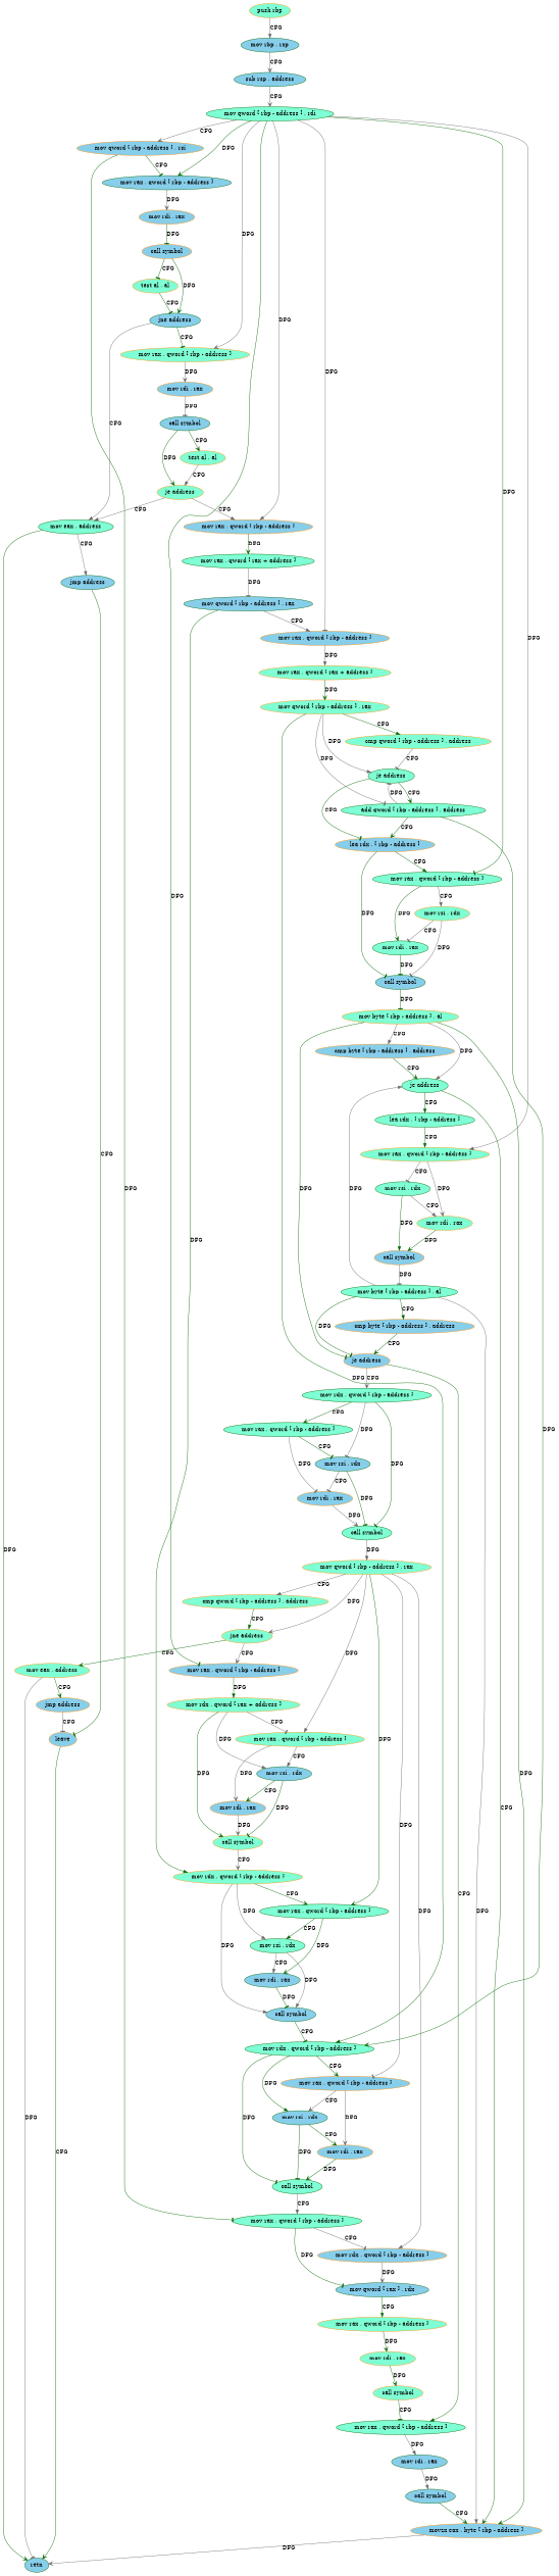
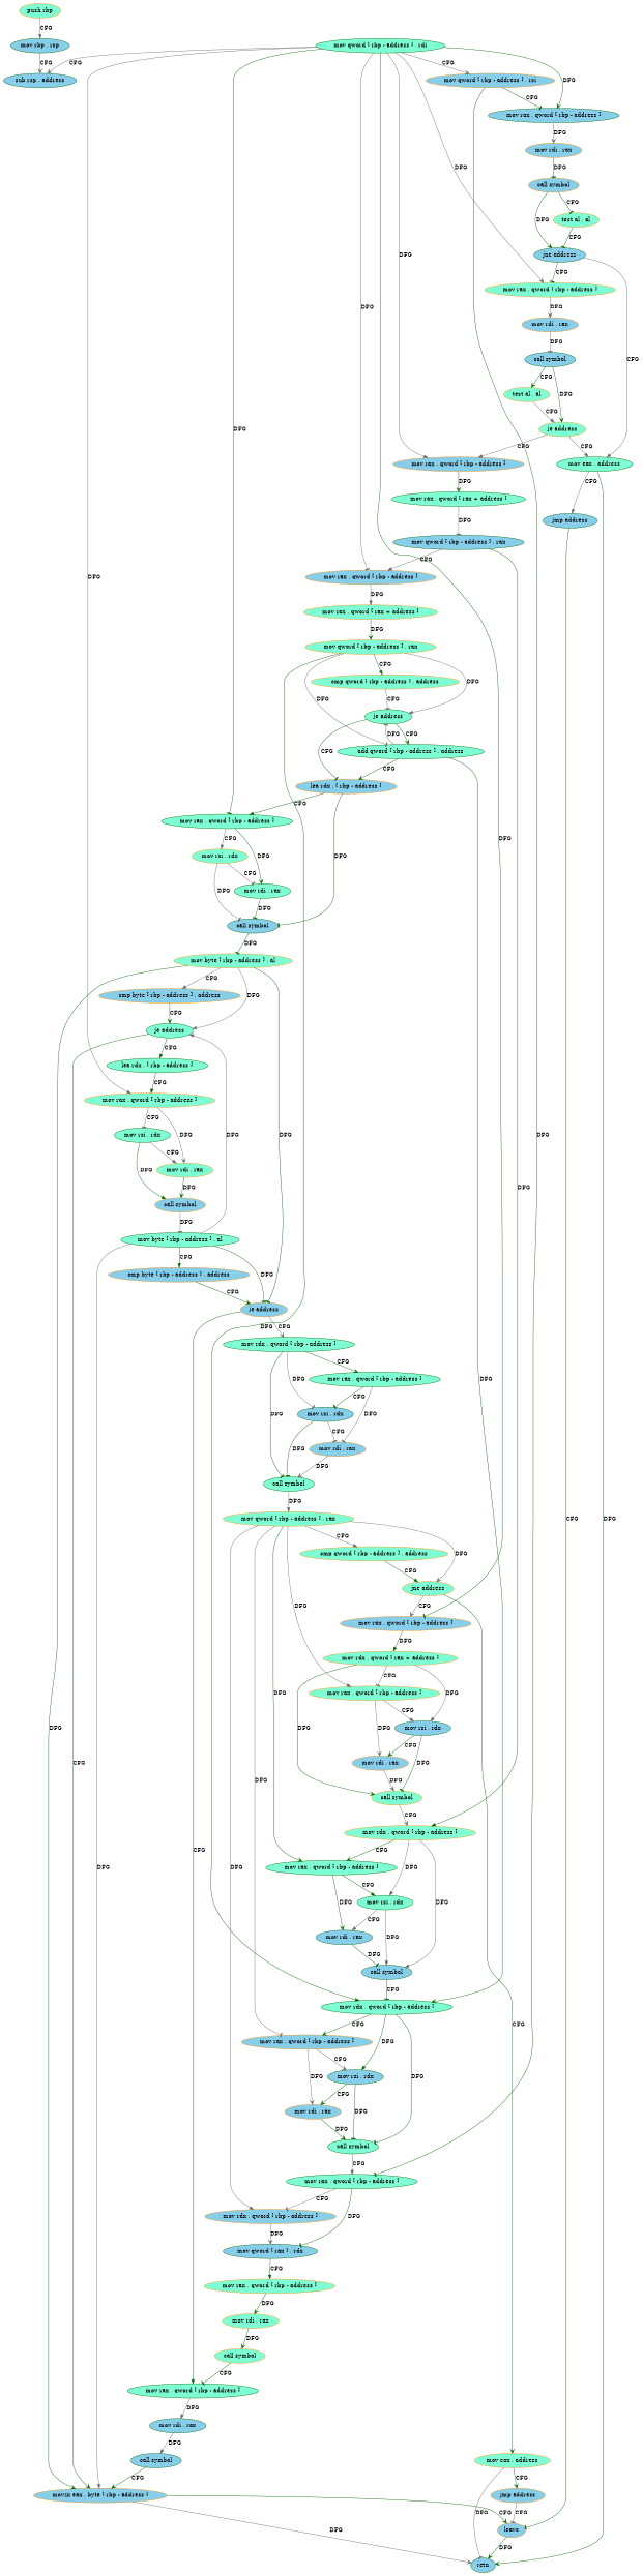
  digraph {
    node [color=darkorange fillcolor=aquamarine style=filled]
    edge [arrowhead=vee color=darkgreen]
    n1 [label="push rbp"]
    n2 [color=darkgreen fillcolor=skyblue label="mov rbp , rsp"]
    n3 [color=darkgreen fillcolor=skyblue label="sub rsp , address"]
    n4 [color=darkgreen label="mov qword [ rbp - address ] , rdi"]
    n5 [fillcolor=skyblue label="mov qword [ rbp - address ] , rsi"]
    n6 [color=darkgreen fillcolor=skyblue label="mov rax , qword [ rbp - address ]"]
    n7 [label="mov rax , qword [ rbp - address ]"]
    n8 [fillcolor=skyblue label="mov rax , qword [ rbp - address ]"]
    n9 [fillcolor=skyblue label="mov rax , qword [ rbp - address ]"]
    n10 [color=darkgreen label="mov rax , qword [ rbp - address ]"]
    n11 [label="mov rax , qword [ rbp - address ]"]
    n12 [fillcolor=skyblue label="mov rax , qword [ rbp - address ]"]
    n13 [color=darkgreen label="mov rax , qword [ rbp - address ]"]
    n14 [fillcolor=skyblue label="mov rdi , rax"]
    n15 [fillcolor=skyblue label="mov rdi , rax"]
    n16 [color=darkgreen label="mov rax , qword [ rax + address ]"]
    n17 [label="mov rax , qword [ rax + address ]"]
    n18 [label="mov rsi , rdx"]
    n19 [color=darkgreen label="mov rdi , rax"]
    n20 [color=darkgreen label="mov rsi , rdx"]
    n21 [label="mov rdi , rax"]
    n22 [label="mov rdx , qword [ rax + address ]"]
    n23 [fillcolor=skyblue label="mov rdx , qword [ rbp - address ]"]
    n24 [color=darkgreen fillcolor=skyblue label="mov qword [ rax ] , rdx"]
    n25 [fillcolor=skyblue label="call symbol"]
    n26 [label="test al , al"]
    n27 [color=darkgreen fillcolor=skyblue label="jne address"]
    n28 [color=darkgreen label="mov eax , address"]
    n29 [color=darkgreen fillcolor=skyblue label="jmp address"]
    n30 [color=darkgreen fillcolor=skyblue label=retn]
    n31 [fillcolor=skyblue label=leave]
    n32 [color=darkgreen fillcolor=skyblue label="call symbol"]
    n33 [label="test al , al"]
    n34 [label="je address"]
    n35 [color=darkgreen fillcolor=skyblue label="mov qword [ rbp - address ] , rax"]
    n36 [label="mov rdx , qword [ rbp - address ]"]
    n37 [color=darkgreen label="mov rax , qword [ rbp - address ]"]
    n38 [color=darkgreen label="mov rsi , rdx"]
    n39 [color=darkgreen fillcolor=skyblue label="call symbol"]
    n40 [label="mov qword [ rbp - address ] , rax"]
    n41 [label="cmp qword [ rbp - address ] , address"]
    n42 [color=darkgreen label="je address"]
    n43 [color=darkgreen label="add qword [ rbp - address ] , address"]
    n44 [color=darkgreen label="mov rdx , qword [ rbp - address ]"]
    n45 [fillcolor=skyblue label="lea rdx , [ rbp - address ]"]
    n46 [fillcolor=skyblue label="mov rax , qword [ rbp - address ]"]
    n47 [color=darkgreen fillcolor=skyblue label="mov rsi , rdx"]
    n48 [color=darkgreen label="call symbol"]
    n49 [color=darkgreen fillcolor=skyblue label="call symbol"]
    n50 [label="mov byte [ rbp - address ] , al"]
    n51 [fillcolor=skyblue label="cmp byte [ rbp - address ] , address"]
    n52 [color=darkgreen label="je address"]
    n53 [fillcolor=skyblue label="movzx eax , byte [ rbp - address ]"]
    n54 [fillcolor=skyblue label="je address"]
    n55 [color=darkgreen label="lea rdx , [ rbp - address ]"]
    n56 [color=darkgreen label="mov rax , qword [ rbp - address ]"]
    n57 [color=darkgreen label="mov rdx , qword [ rbp - address ]"]
    n58 [fillcolor=skyblue label="call symbol"]
    n59 [color=darkgreen label="mov byte [ rbp - address ] , al"]
    n60 [fillcolor=skyblue label="cmp byte [ rbp - address ] , address"]
    n61 [color=darkgreen fillcolor=skyblue label="mov rdi , rax"]
    n62 [color=darkgreen label="mov rax , qword [ rbp - address ]"]
    n63 [color=darkgreen fillcolor=skyblue label="mov rsi , rdx"]
    n64 [color=darkgreen label="call symbol"]
    n65 [color=darkgreen fillcolor=skyblue label="call symbol"]
    n66 [fillcolor=skyblue label="mov rdi , rax"]
    n67 [label="mov qword [ rbp - address ] , rax"]
    n68 [label="cmp qword [ rbp - address ] , address"]
    n69 [label="jne address"]
    n70 [label="mov rax , qword [ rbp - address ]"]
    n71 [label="mov eax , address"]
    n72 [color=darkgreen fillcolor=skyblue label="mov rsi , rdx"]
    n73 [fillcolor=skyblue label="mov rdi , rax"]
    n74 [color=darkgreen fillcolor=skyblue label="mov rdi , rax"]
    n75 [fillcolor=skyblue label="mov rdi , rax"]
    n76 [fillcolor=skyblue label="jmp address"]
    n77 [label="call symbol"]
    n78 [label="mov rax , qword [ rbp - address ]"]
    n79 [label="mov rdi , rax"]
    n80 [label="call symbol"]
    n1 -> n2 [arrowhead=normal color=gray40 label=CFG]
    n2 -> n3 [color=gray40 label=CFG]
-   n3 -> n4 [color=gray40 label=CFG]
+   n4 -> n3 [color=gray40 label=CFG]
    n4 -> n5 [color=gray40 label=CFG]
    n4 -> n6 [label=DFG]
    n4 -> n7 [color=gray40 label=DFG]
    n4 -> n8 [arrowhead=normal color=gray40 label=DFG]
    n4 -> n9 [arrowhead=tee color=gray40 label=DFG]
    n4 -> n10 [arrowhead=tee label=DFG]
    n4 -> n11 [arrowhead=normal color=gray40 label=DFG]
    n4 -> n12 [arrowhead=tee label=DFG]
    n5 -> n6 [arrowhead=tee label=CFG]
    n5 -> n13 [arrowhead=tee label=DFG]
    n6 -> n14 [color=gray40 label=DFG]
    n7 -> n15 [color=gray40 label=DFG]
    n8 -> n16 [label=DFG]
    n9 -> n17 [arrowhead=normal color=gray40 label=DFG]
    n10 -> n18 [arrowhead=normal color=gray40 label=CFG]
    n10 -> n19 [label=DFG]
    n11 -> n20 [arrowhead=tee color=gray40 label=CFG]
    n11 -> n21 [color=gray40 label=DFG]
    n12 -> n22 [arrowhead=normal label=DFG]
    n13 -> n23 [arrowhead=tee color=gray40 label=CFG]
    n13 -> n24 [arrowhead=tee label=DFG]
    n14 -> n25 [arrowhead=tee label=DFG]
    n15 -> n32 [arrowhead=tee color=gray40 label=DFG]
    n16 -> n35 [arrowhead=tee color=gray40 label=DFG]
    n17 -> n40 [label=DFG]
    n18 -> n19 [arrowhead=tee color=gray40 label=CFG]
    n18 -> n49 [arrowhead=tee color=gray40 label=DFG]
    n19 -> n49 [arrowhead=tee label=DFG]
    n20 -> n21 [arrowhead=normal color=gray40 label=CFG]
    n20 -> n58 [arrowhead=normal label=DFG]
    n21 -> n58 [label=DFG]
    n22 -> n70 [arrowhead=tee color=gray40 label=CFG]
    n22 -> n72 [arrowhead=normal color=gray40 label=DFG]
    n22 -> n77 [label=DFG]
    n23 -> n24 [color=gray40 label=DFG]
    n24 -> n78 [arrowhead=normal label=CFG]
    n25 -> n26 [arrowhead=tee label=CFG]
    n25 -> n27 [label=DFG]
    n26 -> n27 [arrowhead=tee label=CFG]
    n27 -> n7 [arrowhead=tee label=CFG]
    n27 -> n28 [arrowhead=normal color=gray40 label=CFG]
    n28 -> n29 [arrowhead=normal color=gray40 label=CFG]
    n28 -> n30 [label=DFG]
    n29 -> n31 [arrowhead=tee label=CFG]
-   n31 -> n30 [label=CFG]
+   n31 -> n30 [label=DFG]
    n32 -> n33 [label=CFG]
    n32 -> n34 [label=DFG]
    n33 -> n34 [arrowhead=normal color=gray40 label=CFG]
    n34 -> n8 [arrowhead=normal color=gray40 label=CFG]
    n34 -> n28 [arrowhead=normal color=gray40 label=CFG]
    n35 -> n9 [arrowhead=normal color=gray40 label=CFG]
    n35 -> n36 [arrowhead=normal label=DFG]
    n36 -> n37 [label=CFG]
    n36 -> n38 [arrowhead=normal color=gray40 label=DFG]
    n36 -> n39 [arrowhead=normal color=gray40 label=DFG]
    n37 -> n38 [arrowhead=normal label=CFG]
    n37 -> n74 [label=DFG]
    n38 -> n39 [arrowhead=normal color=gray40 label=DFG]
    n38 -> n74 [arrowhead=normal color=gray40 label=CFG]
    n39 -> n44 [arrowhead=tee label=CFG]
    n40 -> n41 [arrowhead=normal label=CFG]
    n40 -> n42 [arrowhead=normal color=gray40 label=DFG]
    n40 -> n43 [arrowhead=tee color=gray40 label=DFG]
    n40 -> n44 [arrowhead=normal label=DFG]
    n41 -> n42 [arrowhead=tee color=gray40 label=CFG]
    n42 -> n43 [label=CFG]
    n42 -> n45 [arrowhead=tee label=CFG]
    n43 -> n42 [arrowhead=tee color=gray40 label=DFG]
    n43 -> n44 [label=DFG]
    n43 -> n45 [label=CFG]
    n44 -> n46 [label=CFG]
    n44 -> n47 [arrowhead=normal label=DFG]
    n44 -> n48 [arrowhead=tee label=DFG]
    n45 -> n10 [arrowhead=normal label=CFG]
    n45 -> n49 [arrowhead=tee label=DFG]
    n46 -> n47 [color=gray40 label=CFG]
    n46 -> n75 [color=gray40 label=DFG]
    n47 -> n48 [arrowhead=tee label=DFG]
    n47 -> n75 [label=CFG]
    n48 -> n13 [arrowhead=normal color=gray40 label=CFG]
    n49 -> n50 [arrowhead=tee label=DFG]
    n50 -> n51 [arrowhead=normal color=gray40 label=CFG]
    n50 -> n52 [arrowhead=normal color=gray40 label=DFG]
    n50 -> n53 [label=DFG]
    n50 -> n54 [arrowhead=tee label=DFG]
    n51 -> n52 [label=CFG]
    n52 -> n53 [label=CFG]
    n52 -> n55 [arrowhead=normal label=CFG]
    n53 -> n30 [color=gray40 label=DFG]
+   n53 -> n31 [label=CFG]
    n54 -> n56 [arrowhead=normal label=CFG]
    n54 -> n57 [color=gray40 label=CFG]
    n55 -> n11 [arrowhead=normal label=CFG]
    n56 -> n61 [arrowhead=normal color=gray40 label=DFG]
    n57 -> n62 [label=CFG]
    n57 -> n63 [arrowhead=tee color=gray40 label=DFG]
    n57 -> n64 [arrowhead=tee label=DFG]
    n58 -> n59 [arrowhead=tee color=gray40 label=DFG]
    n59 -> n52 [arrowhead=normal color=gray40 label=DFG]
    n59 -> n53 [arrowhead=normal color=gray40 label=DFG]
    n59 -> n54 [arrowhead=tee label=DFG]
    n59 -> n60 [arrowhead=normal label=CFG]
    n60 -> n54 [label=CFG]
    n61 -> n65 [arrowhead=normal color=gray40 label=DFG]
    n62 -> n63 [arrowhead=tee label=CFG]
    n62 -> n66 [arrowhead=tee color=gray40 label=DFG]
    n63 -> n64 [arrowhead=tee label=DFG]
    n63 -> n66 [arrowhead=tee color=gray40 label=CFG]
    n64 -> n67 [arrowhead=normal color=gray40 label=DFG]
    n65 -> n53 [label=CFG]
    n66 -> n64 [color=gray40 label=DFG]
    n67 -> n23 [arrowhead=normal color=gray40 label=DFG]
    n67 -> n37 [label=DFG]
    n67 -> n46 [arrowhead=tee color=gray40 label=DFG]
    n67 -> n68 [arrowhead=normal color=gray40 label=CFG]
    n67 -> n69 [color=gray40 label=DFG]
    n67 -> n70 [arrowhead=normal color=gray40 label=DFG]
    n68 -> n69 [arrowhead=normal label=CFG]
    n69 -> n12 [color=gray40 label=CFG]
    n69 -> n71 [label=CFG]
    n70 -> n72 [arrowhead=normal color=gray40 label=CFG]
    n70 -> n73 [color=gray40 label=DFG]
    n71 -> n30 [arrowhead=tee color=gray40 label=DFG]
    n71 -> n76 [label=CFG]
    n72 -> n73 [label=CFG]
    n72 -> n77 [arrowhead=tee label=DFG]
    n73 -> n77 [color=gray40 label=DFG]
    n74 -> n39 [arrowhead=tee label=DFG]
    n75 -> n48 [label=DFG]
    n76 -> n31 [arrowhead=tee color=gray40 label=CFG]
    n77 -> n36 [color=gray40 label=CFG]
    n78 -> n79 [label=DFG]
    n79 -> n80 [label=DFG]
    n80 -> n56 [arrowhead=tee label=CFG]
  }
